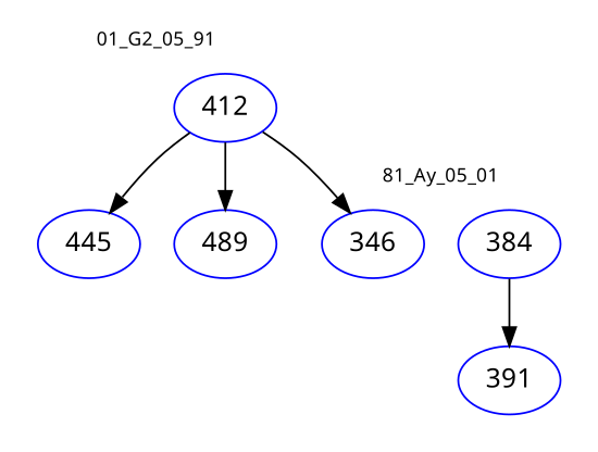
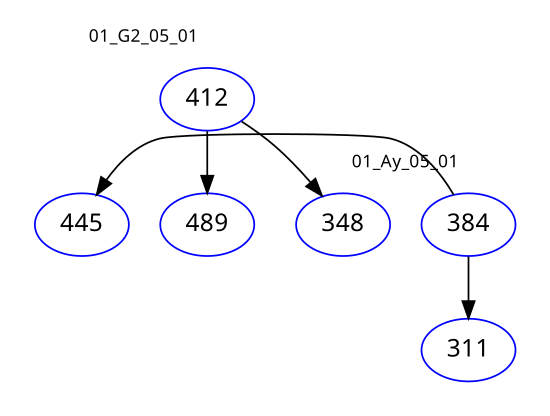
  digraph {
    fontname="Noto Sans"
    node [color=blue fontname="Noto Sans"]
    edge [color=black fontname="Noto Sans"]
    n1 [label=384]
-   n2 [label=346]
-   n3 [label=391]
+   n2 [label=348]
+   n3 [label=311]
    n4 [label=412]
    n5 [label=445]
    n6 [label=489]
    subgraph cluster_1 {
      color=white
      fontsize=10
-     label="81_Ay_05_01"
+     label="01_Ay_05_01"
      n1
      n2
      n3
    }
    subgraph cluster_2 {
      color=white
      fontsize=10
-     label="01_G2_05_91"
+     label="01_G2_05_01"
      n4
      n5
      n6
    }
    n1 -> n3
    n4 -> n2
-   n4 -> n5
+   n1 -> n5
    n4 -> n6
  }
